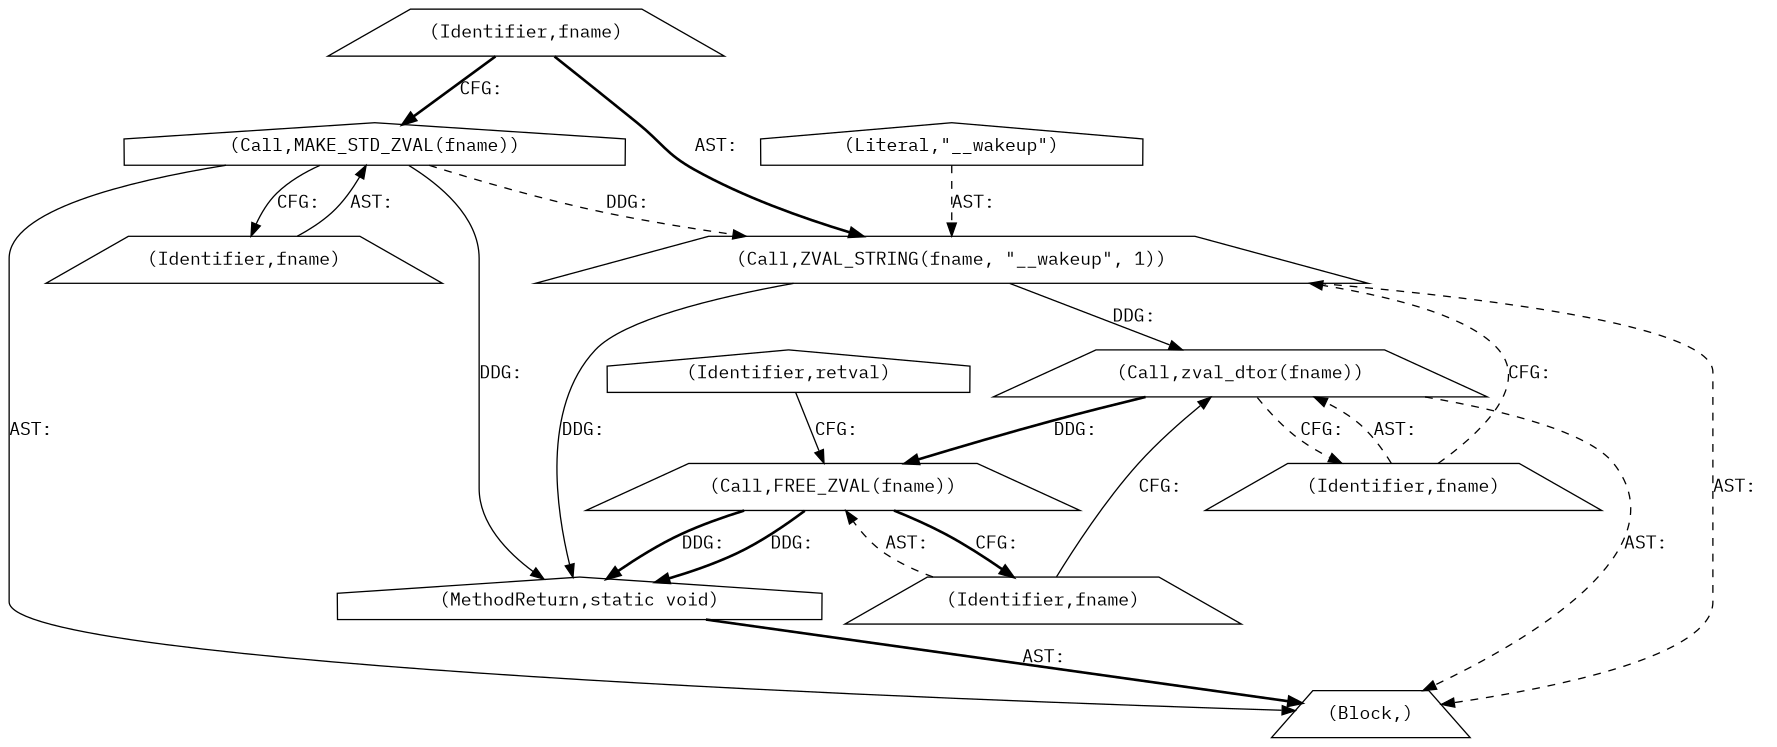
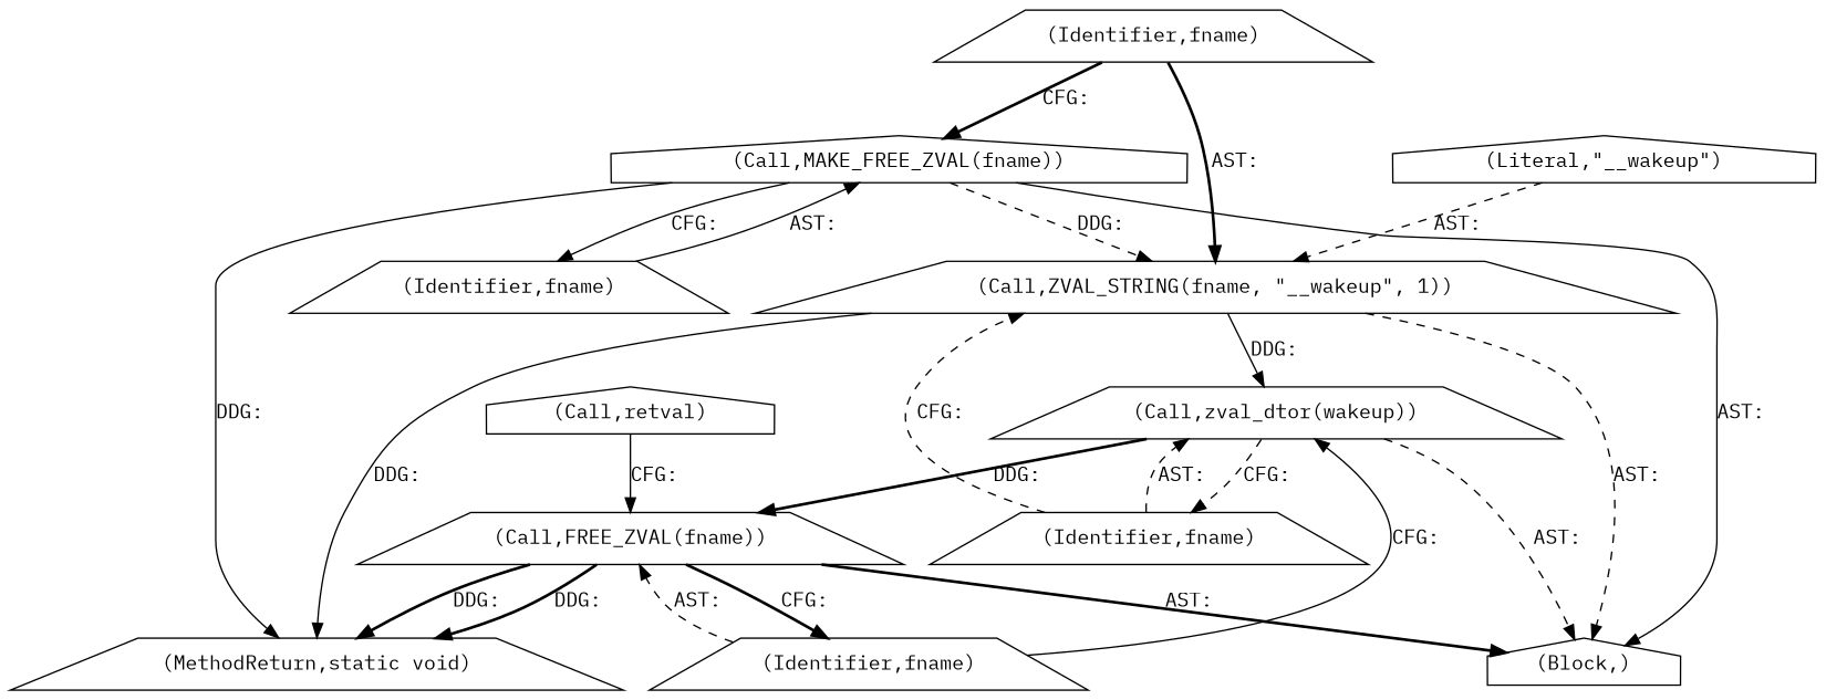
  digraph {
    fontname="IBM Plex Mono"
    node [fontname="IBM Plex Mono" shape=trapezium]
    edge [fontname="IBM Plex Mono" style=solid]
    n1 [label="(Call,ZVAL_STRING(fname, \"__wakeup\", 1))"]
-   n2 [label="(Call,zval_dtor(fname))"]
-   n3 [label="(Block,)"]
-   n4 [label="(MethodReturn,static void)" shape=house]
+   n2 [label="(Call,zval_dtor(wakeup))"]
+   n3 [label="(Block,)" shape=house]
+   n4 [label="(MethodReturn,static void)"]
    n5 [label="(Call,FREE_ZVAL(fname))"]
    n6 [label="(Identifier,fname)"]
-   n7 [label="(Call,MAKE_STD_ZVAL(fname))" shape=house]
+   n7 [label="(Call,MAKE_FREE_ZVAL(fname))" shape=house]
    n8 [label="(Identifier,fname)"]
    n9 [label="(Identifier,fname)"]
-   n10 [label="(Identifier,retval)" shape=house]
+   n10 [label="(Call,retval)" shape=house]
    n11 [label="(Literal,\"__wakeup\")" shape=house]
    n12 [label="(Identifier,fname)"]
    n1 -> n2 [label="DDG: "]
    n1 -> n3 [label="AST: " style=dashed]
    n1 -> n4 [label="DDG: "]
    n2 -> n3 [label="AST: " style=dashed]
    n2 -> n5 [label="DDG: " style=bold]
    n2 -> n6 [label="CFG: " style=dashed]
-   n4 -> n3 [label="AST: " style=bold]
+   n5 -> n3 [label="AST: " style=bold]
    n5 -> n4 [label="DDG: " style=bold]
    n5 -> n4 [label="DDG: " style=bold]
    n5 -> n9 [label="CFG: " style=bold]
    n6 -> n1 [label="CFG: " style=dashed]
    n6 -> n2 [label="AST: " style=dashed]
    n7 -> n1 [label="DDG: " style=dashed]
    n7 -> n3 [label="AST: "]
    n7 -> n4 [label="DDG: "]
    n7 -> n8 [label="CFG: "]
    n8 -> n7 [label="AST: "]
    n9 -> n2 [label="CFG: "]
    n9 -> n5 [label="AST: " style=dashed]
    n10 -> n5 [label="CFG: "]
    n11 -> n1 [label="AST: " style=dashed]
    n12 -> n1 [label="AST: " style=bold]
    n12 -> n7 [label="CFG: " style=bold]
  }
